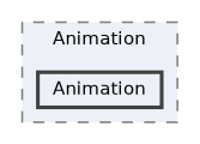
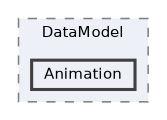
  digraph {
    compound=true
    n1 [color=grey25 fillcolor="#edf0f7" fontname=Helvetica fontsize=10 height=0.2 label=Animation shape=box style="filled,bold" width=0.4]
    subgraph cluster_1 {
      bgcolor="#edf0f7"
      fontname=Helvetica
      fontsize=10
-     label=Animation
+     label=DataModel
      pencolor=grey50
      style="filled,dashed"
      n1
    }
  }
